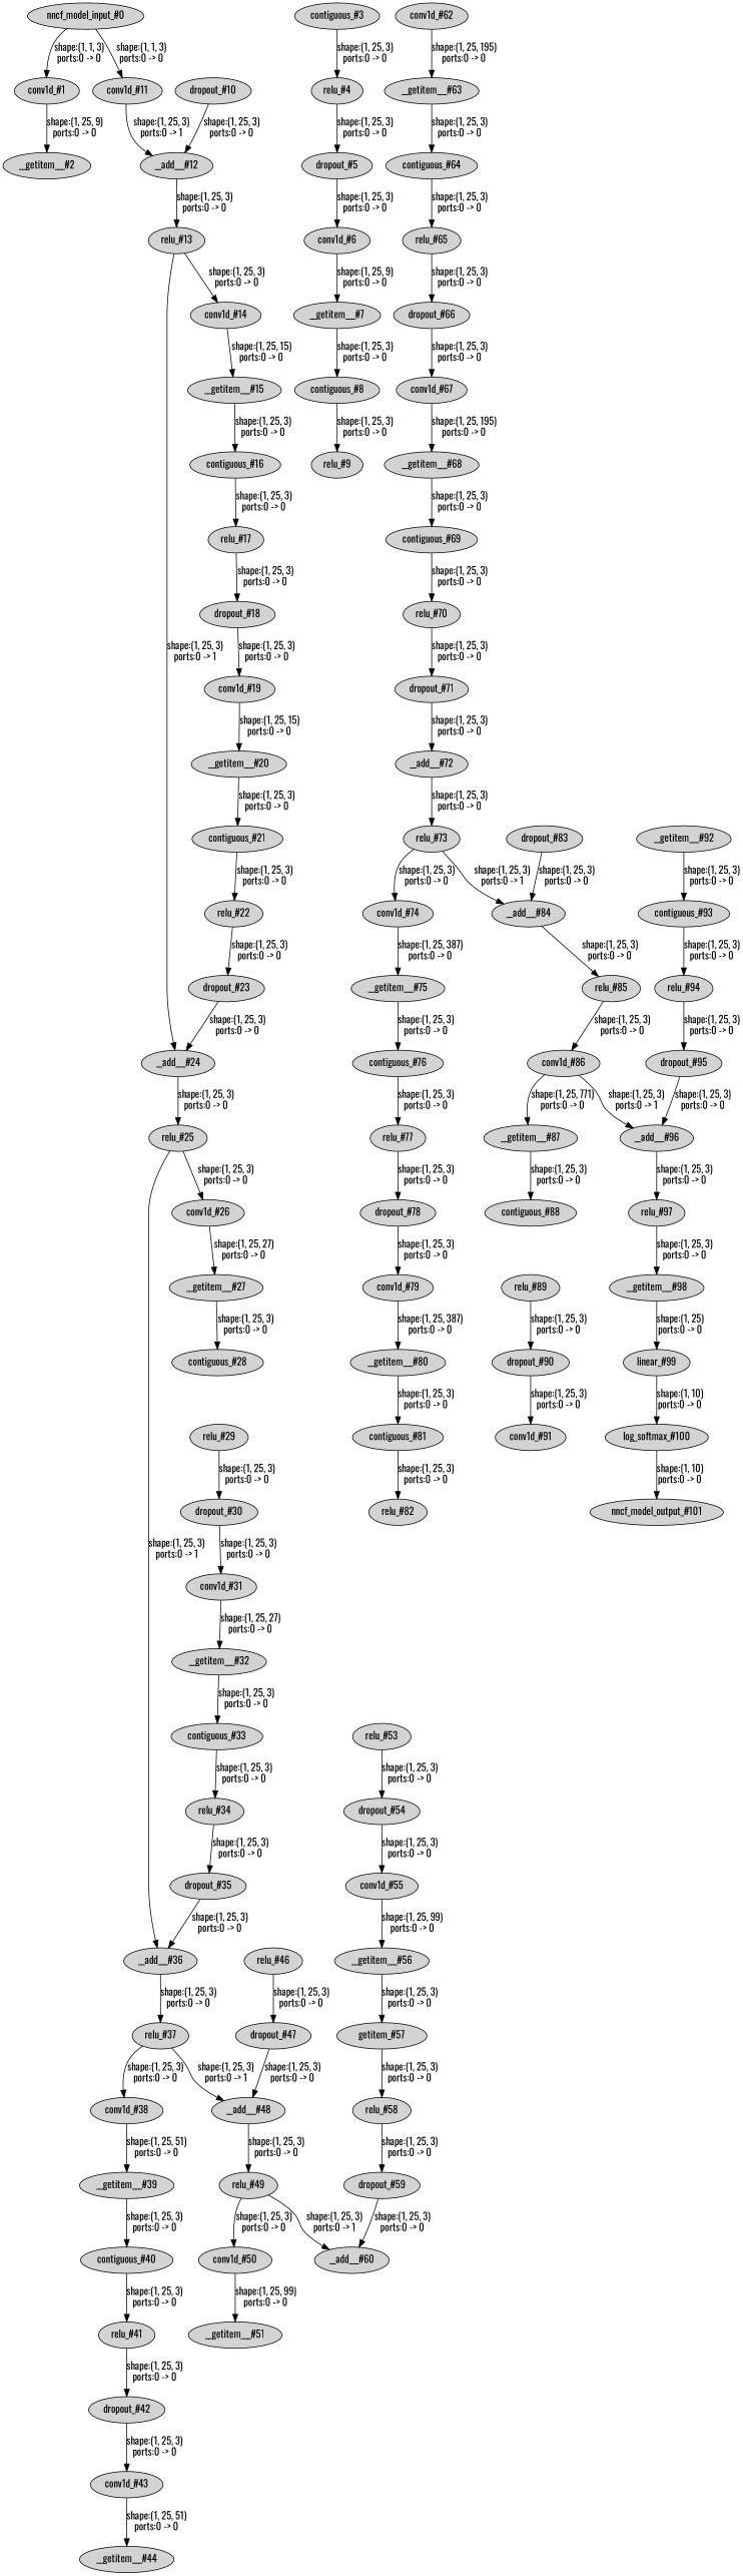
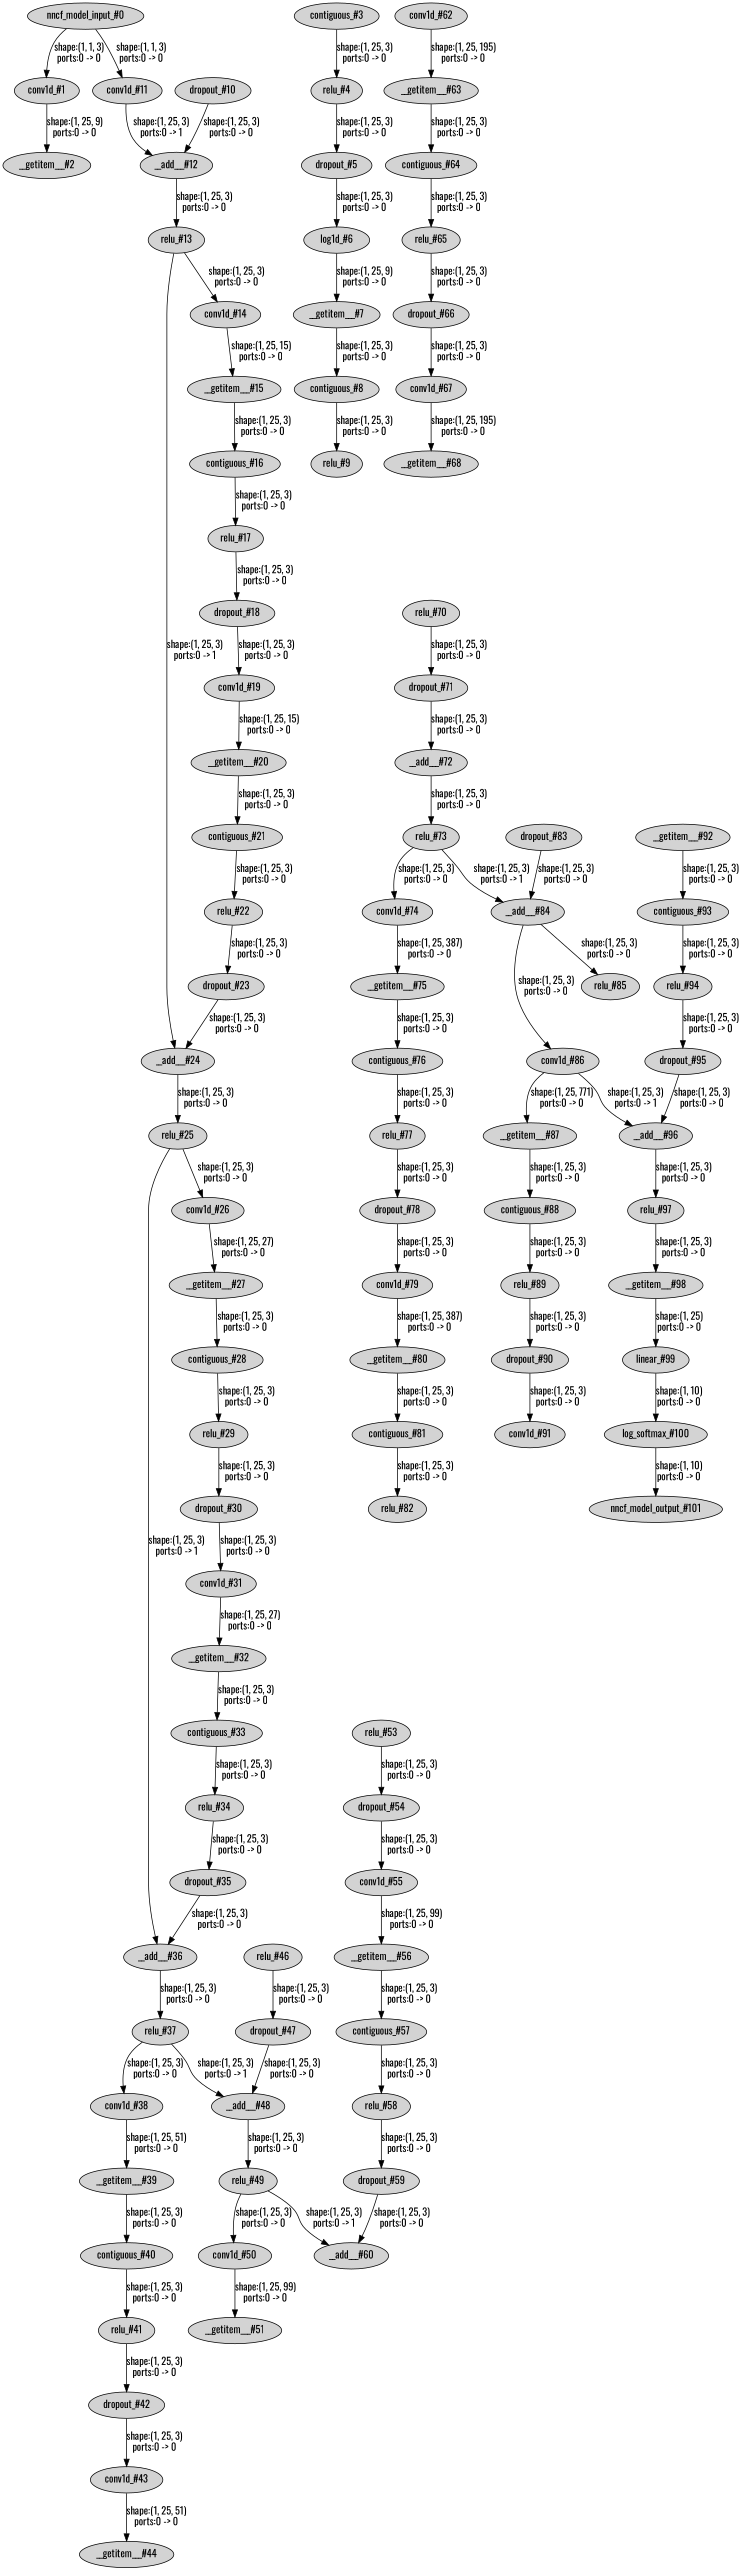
  strict digraph {
    fontname=Oswald
    node [fontname=Oswald style=filled type=relu]
    edge [fontname=Oswald style=solid]
    n1 [label="nncf_model_input_#0" type=nncf_model_input]
    n2 [label="conv1d_#1" type=conv1d]
    n3 [label="conv1d_#11" type=conv1d]
    n4 [label="__getitem___#2" type=__getitem__]
    n5 [label="__add___#12" type=__add__]
    n6 [label="contiguous_#3" type=contiguous]
    n7 [label="relu_#4"]
    n8 [label="dropout_#5" type=dropout]
-   n9 [label="conv1d_#6" type=conv1d]
+   n9 [label="log1d_#6" type=conv1d]
    n10 [label="__getitem___#7" type=__getitem__]
    n11 [label="contiguous_#8" type=contiguous]
    n12 [label="relu_#9"]
    n13 [label="dropout_#10" type=dropout]
    n14 [label="relu_#13"]
    n15 [label="conv1d_#14" type=conv1d]
    n16 [label="__add___#24" type=__add__]
    n17 [label="__getitem___#15" type=__getitem__]
    n18 [label="relu_#25"]
    n19 [label="contiguous_#16" type=contiguous]
    n20 [label="relu_#17"]
    n21 [label="dropout_#18" type=dropout]
    n22 [label="conv1d_#19" type=conv1d]
    n23 [label="__getitem___#20" type=__getitem__]
    n24 [label="contiguous_#21" type=contiguous]
    n25 [label="relu_#22"]
    n26 [label="dropout_#23" type=dropout]
    n27 [label="conv1d_#26" type=conv1d]
    n28 [label="__add___#36" type=__add__]
    n29 [label="__getitem___#27" type=__getitem__]
    n30 [label="relu_#37"]
    n31 [label="contiguous_#28" type=contiguous]
    n32 [label="relu_#29"]
    n33 [label="dropout_#30" type=dropout]
    n34 [label="conv1d_#31" type=conv1d]
    n35 [label="__getitem___#32" type=__getitem__]
    n36 [label="contiguous_#33" type=contiguous]
    n37 [label="relu_#34"]
    n38 [label="dropout_#35" type=dropout]
    n39 [label="conv1d_#38" type=conv1d]
    n40 [label="__add___#48" type=__add__]
    n41 [label="__getitem___#39" type=__getitem__]
    n42 [label="relu_#49"]
    n43 [label="contiguous_#40" type=contiguous]
    n44 [label="relu_#41"]
    n45 [label="dropout_#42" type=dropout]
    n46 [label="conv1d_#43" type=conv1d]
    n47 [label="__getitem___#44" type=__getitem__]
    n48 [label="relu_#46"]
    n49 [label="dropout_#47" type=dropout]
    n50 [label="conv1d_#50" type=conv1d]
    n51 [label="__add___#60" type=__add__]
    n52 [label="__getitem___#51" type=__getitem__]
    n53 [label="relu_#53"]
    n54 [label="dropout_#54" type=dropout]
    n55 [label="conv1d_#55" type=conv1d]
    n56 [label="__getitem___#56" type=__getitem__]
-   n57 [label="getitem_#57" type=contiguous]
+   n57 [label="contiguous_#57" type=contiguous]
    n58 [label="relu_#58"]
    n59 [label="dropout_#59" type=dropout]
    n60 [label="conv1d_#62" type=conv1d]
    n61 [label="__getitem___#63" type=__getitem__]
    n62 [label="__add___#72" type=__add__]
    n63 [label="relu_#73"]
    n64 [label="contiguous_#64" type=contiguous]
    n65 [label="relu_#65"]
    n66 [label="dropout_#66" type=dropout]
    n67 [label="conv1d_#67" type=conv1d]
    n68 [label="__getitem___#68" type=__getitem__]
-   n69 [label="contiguous_#69" type=contiguous]
    n70 [label="relu_#70"]
    n71 [label="dropout_#71" type=dropout]
    n72 [label="conv1d_#74" type=conv1d]
    n73 [label="__add___#84" type=__add__]
    n74 [label="__getitem___#75" type=__getitem__]
    n75 [label="relu_#85"]
    n76 [label="contiguous_#76" type=contiguous]
    n77 [label="relu_#77"]
    n78 [label="dropout_#78" type=dropout]
    n79 [label="conv1d_#79" type=conv1d]
    n80 [label="__getitem___#80" type=__getitem__]
    n81 [label="contiguous_#81" type=contiguous]
    n82 [label="relu_#82"]
    n83 [label="dropout_#83" type=dropout]
    n84 [label="conv1d_#86" type=conv1d]
    n85 [label="__add___#96" type=__add__]
    n86 [label="__getitem___#87" type=__getitem__]
    n87 [label="relu_#97"]
    n88 [label="contiguous_#88" type=contiguous]
    n89 [label="relu_#89"]
    n90 [label="dropout_#90" type=dropout]
    n91 [label="conv1d_#91" type=conv1d]
    n92 [label="__getitem___#92" type=__getitem__]
    n93 [label="contiguous_#93" type=contiguous]
    n94 [label="relu_#94"]
    n95 [label="dropout_#95" type=dropout]
    n96 [label="__getitem___#98" type=__getitem__]
    n97 [label="linear_#99" type=linear]
    n98 [label="log_softmax_#100" type=log_softmax]
    n99 [label="nncf_model_output_#101" type=nncf_model_output]
    n1 -> n2 [label="shape:(1, 1, 3)\nports:0 -> 0"]
    n1 -> n3 [label="shape:(1, 1, 3)\nports:0 -> 0"]
    n2 -> n4 [label="shape:(1, 25, 9)\nports:0 -> 0"]
    n3 -> n5 [label="shape:(1, 25, 3)\nports:0 -> 1"]
    n5 -> n14 [label="shape:(1, 25, 3)\nports:0 -> 0"]
    n6 -> n7 [label="shape:(1, 25, 3)\nports:0 -> 0"]
    n7 -> n8 [label="shape:(1, 25, 3)\nports:0 -> 0"]
    n8 -> n9 [label="shape:(1, 25, 3)\nports:0 -> 0"]
    n9 -> n10 [label="shape:(1, 25, 9)\nports:0 -> 0"]
    n10 -> n11 [label="shape:(1, 25, 3)\nports:0 -> 0"]
    n11 -> n12 [label="shape:(1, 25, 3)\nports:0 -> 0"]
    n13 -> n5 [label="shape:(1, 25, 3)\nports:0 -> 0"]
    n14 -> n15 [label="shape:(1, 25, 3)\nports:0 -> 0"]
    n14 -> n16 [label="shape:(1, 25, 3)\nports:0 -> 1"]
    n15 -> n17 [label="shape:(1, 25, 15)\nports:0 -> 0"]
    n16 -> n18 [label="shape:(1, 25, 3)\nports:0 -> 0"]
    n17 -> n19 [label="shape:(1, 25, 3)\nports:0 -> 0"]
    n18 -> n27 [label="shape:(1, 25, 3)\nports:0 -> 0"]
    n18 -> n28 [label="shape:(1, 25, 3)\nports:0 -> 1"]
    n19 -> n20 [label="shape:(1, 25, 3)\nports:0 -> 0"]
    n20 -> n21 [label="shape:(1, 25, 3)\nports:0 -> 0"]
    n21 -> n22 [label="shape:(1, 25, 3)\nports:0 -> 0"]
    n22 -> n23 [label="shape:(1, 25, 15)\nports:0 -> 0"]
    n23 -> n24 [label="shape:(1, 25, 3)\nports:0 -> 0"]
    n24 -> n25 [label="shape:(1, 25, 3)\nports:0 -> 0"]
    n25 -> n26 [label="shape:(1, 25, 3)\nports:0 -> 0"]
    n26 -> n16 [label="shape:(1, 25, 3)\nports:0 -> 0"]
    n27 -> n29 [label="shape:(1, 25, 27)\nports:0 -> 0"]
    n28 -> n30 [label="shape:(1, 25, 3)\nports:0 -> 0"]
    n29 -> n31 [label="shape:(1, 25, 3)\nports:0 -> 0"]
    n30 -> n39 [label="shape:(1, 25, 3)\nports:0 -> 0"]
    n30 -> n40 [label="shape:(1, 25, 3)\nports:0 -> 1"]
+   n31 -> n32 [label="shape:(1, 25, 3)\nports:0 -> 0"]
    n32 -> n33 [label="shape:(1, 25, 3)\nports:0 -> 0"]
    n33 -> n34 [label="shape:(1, 25, 3)\nports:0 -> 0"]
    n34 -> n35 [label="shape:(1, 25, 27)\nports:0 -> 0"]
    n35 -> n36 [label="shape:(1, 25, 3)\nports:0 -> 0"]
    n36 -> n37 [label="shape:(1, 25, 3)\nports:0 -> 0"]
    n37 -> n38 [label="shape:(1, 25, 3)\nports:0 -> 0"]
    n38 -> n28 [label="shape:(1, 25, 3)\nports:0 -> 0"]
    n39 -> n41 [label="shape:(1, 25, 51)\nports:0 -> 0"]
    n40 -> n42 [label="shape:(1, 25, 3)\nports:0 -> 0"]
    n41 -> n43 [label="shape:(1, 25, 3)\nports:0 -> 0"]
    n42 -> n50 [label="shape:(1, 25, 3)\nports:0 -> 0"]
    n42 -> n51 [label="shape:(1, 25, 3)\nports:0 -> 1"]
    n43 -> n44 [label="shape:(1, 25, 3)\nports:0 -> 0"]
    n44 -> n45 [label="shape:(1, 25, 3)\nports:0 -> 0"]
    n45 -> n46 [label="shape:(1, 25, 3)\nports:0 -> 0"]
    n46 -> n47 [label="shape:(1, 25, 51)\nports:0 -> 0"]
    n48 -> n49 [label="shape:(1, 25, 3)\nports:0 -> 0"]
    n49 -> n40 [label="shape:(1, 25, 3)\nports:0 -> 0"]
    n50 -> n52 [label="shape:(1, 25, 99)\nports:0 -> 0"]
    n53 -> n54 [label="shape:(1, 25, 3)\nports:0 -> 0"]
    n54 -> n55 [label="shape:(1, 25, 3)\nports:0 -> 0"]
    n55 -> n56 [label="shape:(1, 25, 99)\nports:0 -> 0"]
    n56 -> n57 [label="shape:(1, 25, 3)\nports:0 -> 0"]
    n57 -> n58 [label="shape:(1, 25, 3)\nports:0 -> 0"]
    n58 -> n59 [label="shape:(1, 25, 3)\nports:0 -> 0"]
    n59 -> n51 [label="shape:(1, 25, 3)\nports:0 -> 0"]
    n60 -> n61 [label="shape:(1, 25, 195)\nports:0 -> 0"]
    n61 -> n64 [label="shape:(1, 25, 3)\nports:0 -> 0"]
    n62 -> n63 [label="shape:(1, 25, 3)\nports:0 -> 0"]
    n63 -> n72 [label="shape:(1, 25, 3)\nports:0 -> 0"]
    n63 -> n73 [label="shape:(1, 25, 3)\nports:0 -> 1"]
    n64 -> n65 [label="shape:(1, 25, 3)\nports:0 -> 0"]
    n65 -> n66 [label="shape:(1, 25, 3)\nports:0 -> 0"]
    n66 -> n67 [label="shape:(1, 25, 3)\nports:0 -> 0"]
    n67 -> n68 [label="shape:(1, 25, 195)\nports:0 -> 0"]
-   n68 -> n69 [label="shape:(1, 25, 3)\nports:0 -> 0"]
-   n69 -> n70 [label="shape:(1, 25, 3)\nports:0 -> 0"]
    n70 -> n71 [label="shape:(1, 25, 3)\nports:0 -> 0"]
    n71 -> n62 [label="shape:(1, 25, 3)\nports:0 -> 0"]
    n72 -> n74 [label="shape:(1, 25, 387)\nports:0 -> 0"]
    n73 -> n75 [label="shape:(1, 25, 3)\nports:0 -> 0"]
    n74 -> n76 [label="shape:(1, 25, 3)\nports:0 -> 0"]
-   n75 -> n84 [label="shape:(1, 25, 3)\nports:0 -> 0"]
+   n73 -> n84 [label="shape:(1, 25, 3)\nports:0 -> 0"]
    n76 -> n77 [label="shape:(1, 25, 3)\nports:0 -> 0"]
    n77 -> n78 [label="shape:(1, 25, 3)\nports:0 -> 0"]
    n78 -> n79 [label="shape:(1, 25, 3)\nports:0 -> 0"]
    n79 -> n80 [label="shape:(1, 25, 387)\nports:0 -> 0"]
    n80 -> n81 [label="shape:(1, 25, 3)\nports:0 -> 0"]
    n81 -> n82 [label="shape:(1, 25, 3)\nports:0 -> 0"]
    n83 -> n73 [label="shape:(1, 25, 3)\nports:0 -> 0"]
    n84 -> n85 [label="shape:(1, 25, 3)\nports:0 -> 1"]
    n84 -> n86 [label="shape:(1, 25, 771)\nports:0 -> 0"]
    n85 -> n87 [label="shape:(1, 25, 3)\nports:0 -> 0"]
    n86 -> n88 [label="shape:(1, 25, 3)\nports:0 -> 0"]
    n87 -> n96 [label="shape:(1, 25, 3)\nports:0 -> 0"]
+   n88 -> n89 [label="shape:(1, 25, 3)\nports:0 -> 0"]
    n89 -> n90 [label="shape:(1, 25, 3)\nports:0 -> 0"]
    n90 -> n91 [label="shape:(1, 25, 3)\nports:0 -> 0"]
    n92 -> n93 [label="shape:(1, 25, 3)\nports:0 -> 0"]
    n93 -> n94 [label="shape:(1, 25, 3)\nports:0 -> 0"]
    n94 -> n95 [label="shape:(1, 25, 3)\nports:0 -> 0"]
    n95 -> n85 [label="shape:(1, 25, 3)\nports:0 -> 0"]
    n96 -> n97 [label="shape:(1, 25)\nports:0 -> 0"]
    n97 -> n98 [label="shape:(1, 10)\nports:0 -> 0"]
    n98 -> n99 [label="shape:(1, 10)\nports:0 -> 0"]
  }
